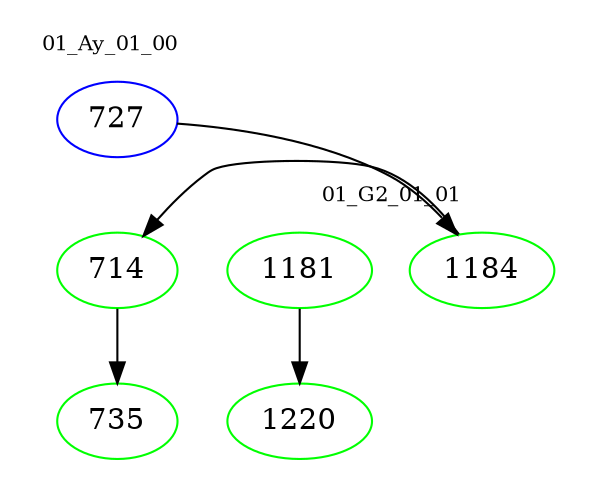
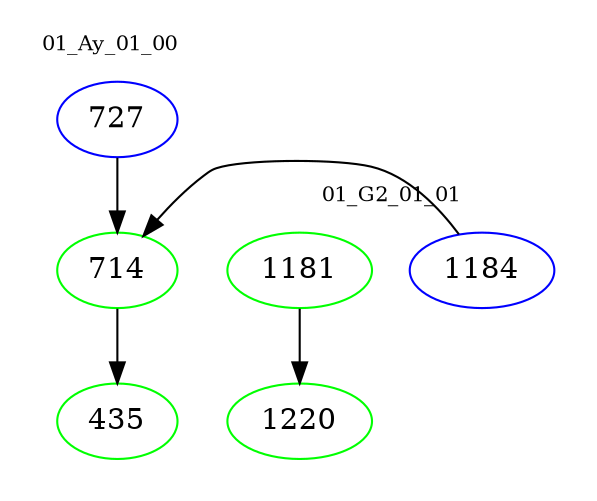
  digraph {
    node [color=green]
    edge [color=black]
    n1 [color=blue label=727]
    n2 [label=714]
-   n3 [label=735]
-   n4 [label=1184]
+   n3 [label=435]
+   n4 [color=blue label=1184]
    n5 [label=1181]
    n6 [label=1220]
    subgraph cluster_1 {
      color=white
      fontsize=10
      label="01_Ay_01_00"
      n1
      n2
      n3
    }
    subgraph cluster_2 {
      color=white
      fontsize=10
      label="01_G2_01_01"
      n4
      n5
      n6
    }
-   n1 -> n4
+   n1 -> n2
    n2 -> n3
    n4 -> n2
    n5 -> n6
  }
